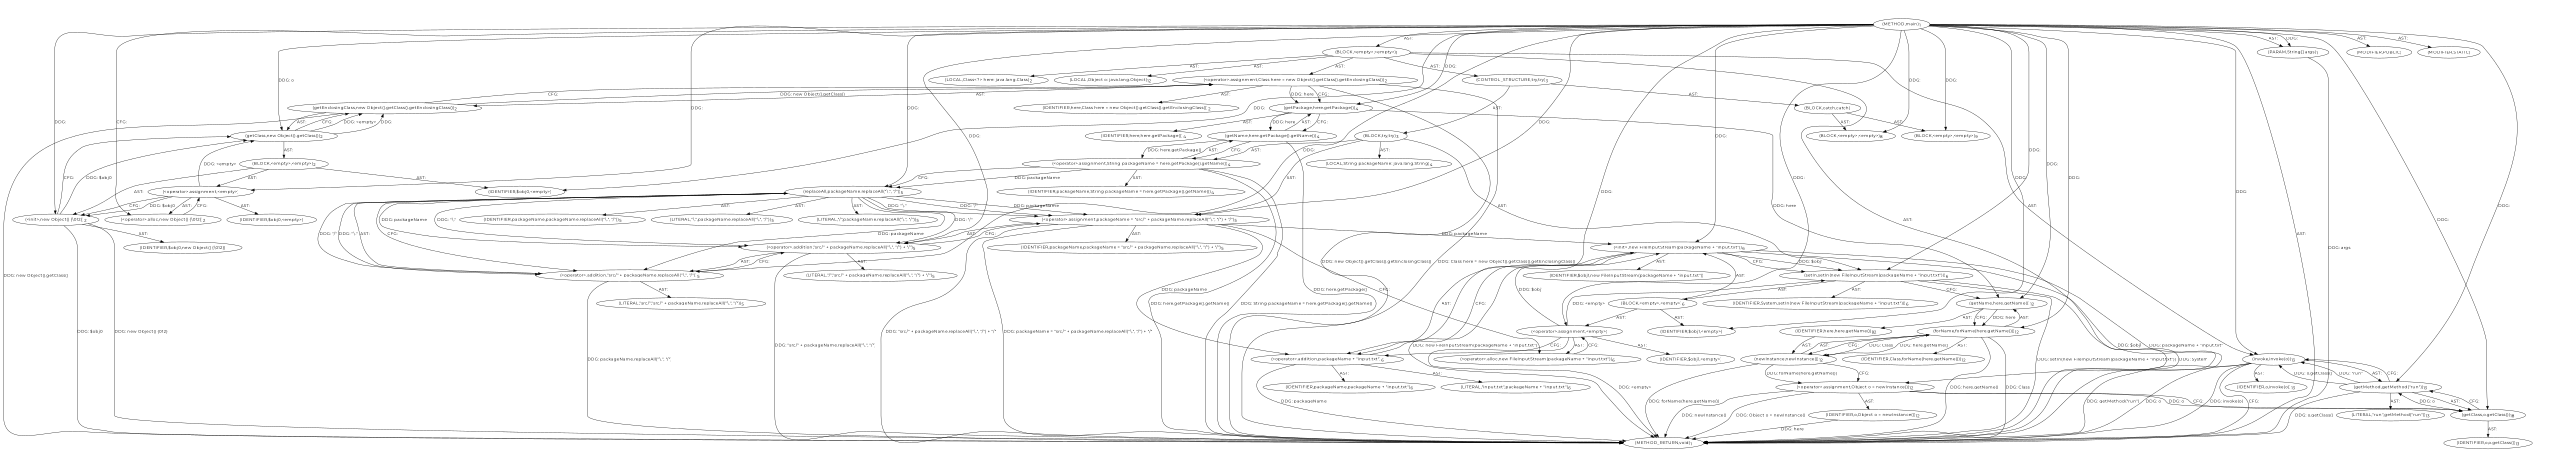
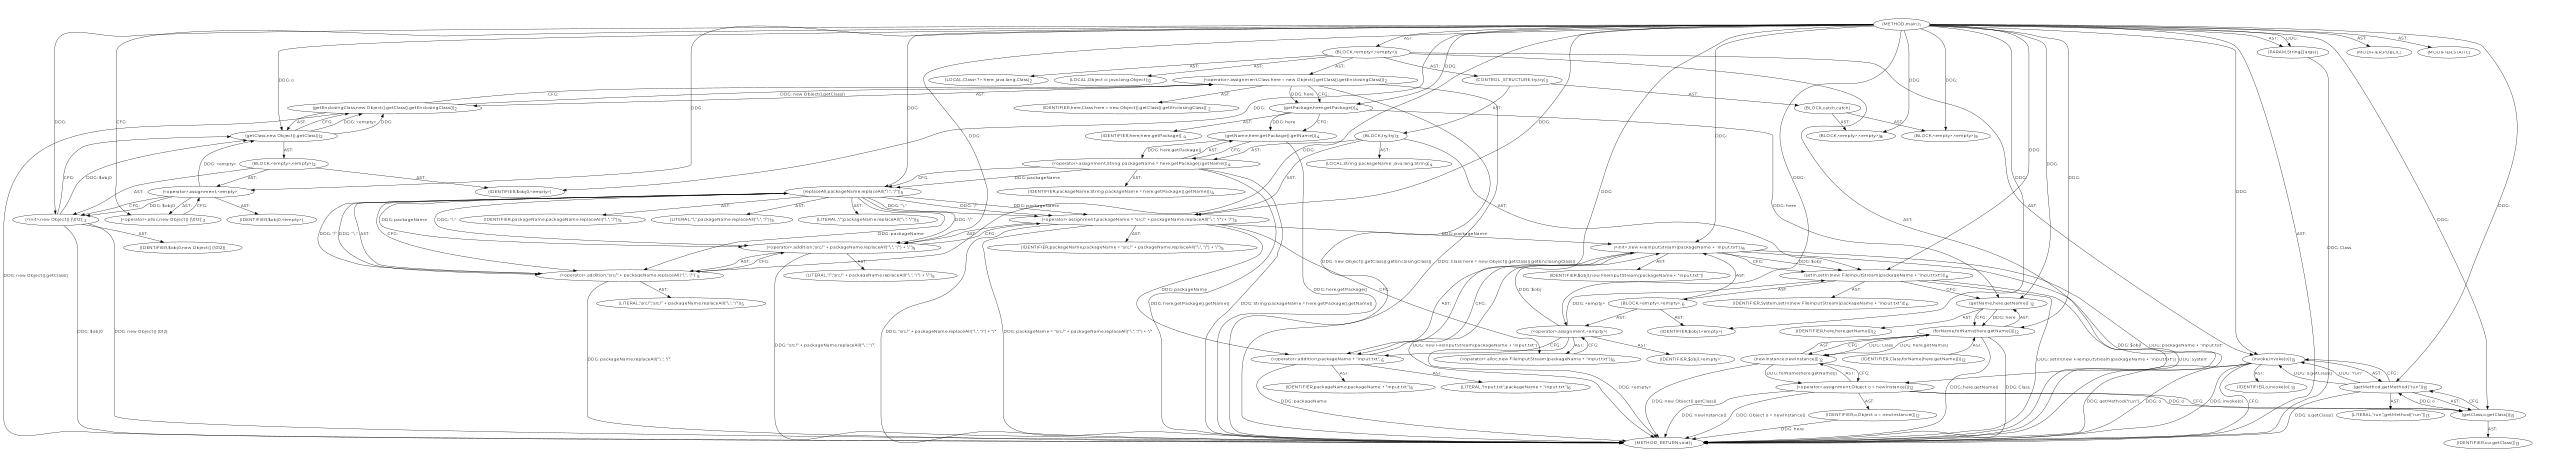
  digraph {
    fontname=Montserrat
    node [fontname=Montserrat]
    edge [fontname=Montserrat]
    n1 [label=<(METHOD,main)<SUB>1</SUB>>]
    n2 [label=<(PARAM,String[] args)<SUB>1</SUB>>]
    n3 [label=<(BLOCK,&lt;empty&gt;,&lt;empty&gt;)<SUB>1</SUB>>]
    n4 [label=<(getClass,new Object().getClass())<SUB>2</SUB>>]
    n5 [label=<(&lt;operator&gt;.assignment,&lt;empty&gt;)>]
    n6 [label=<(&lt;operator&gt;.alloc,new Object() {\012})<SUB>2</SUB>>]
    n7 [label=<(&lt;init&gt;,new Object() {\012})<SUB>2</SUB>>]
    n8 [label=<(IDENTIFIER,$obj0,&lt;empty&gt;)>]
    n9 [label=<(getPackage,here.getPackage())<SUB>4</SUB>>]
    n10 [label=<(&lt;operator&gt;.assignment,packageName = &quot;src/&quot; + packageName.replaceAll(&quot;\\.&quot;, &quot;/&quot;) + &quot;/&quot;)<SUB>5</SUB>>]
    n11 [label=<(&lt;operator&gt;.addition,&quot;src/&quot; + packageName.replaceAll(&quot;\\.&quot;, &quot;/&quot;) + &quot;/&quot;)<SUB>5</SUB>>]
    n12 [label=<(&lt;operator&gt;.addition,&quot;src/&quot; + packageName.replaceAll(&quot;\\.&quot;, &quot;/&quot;))<SUB>5</SUB>>]
    n13 [label=<(replaceAll,packageName.replaceAll(&quot;\\.&quot;, &quot;/&quot;))<SUB>5</SUB>>]
    n14 [label=<(setIn,setIn(new FileInputStream(packageName + &quot;input.txt&quot;)))<SUB>6</SUB>>]
    n15 [label=<(&lt;operator&gt;.assignment,&lt;empty&gt;)>]
    n16 [label=<(&lt;init&gt;,new FileInputStream(packageName + &quot;input.txt&quot;))<SUB>6</SUB>>]
    n17 [label=<(&lt;operator&gt;.addition,packageName + &quot;input.txt&quot;)<SUB>6</SUB>>]
    n18 [label=<(IDENTIFIER,$obj1,&lt;empty&gt;)>]
    n19 [label=<(BLOCK,&lt;empty&gt;,&lt;empty&gt;)<SUB>8</SUB>>]
    n20 [label=<(BLOCK,&lt;empty&gt;,&lt;empty&gt;)<SUB>9</SUB>>]
    n21 [label=<(forName,forName(here.getName()))<SUB>12</SUB>>]
    n22 [label=<(getName,here.getName())<SUB>12</SUB>>]
    n23 [label=<(invoke,invoke(o))<SUB>13</SUB>>]
    n24 [label=<(getMethod,getMethod(&quot;run&quot;))<SUB>13</SUB>>]
-   n25 [label=<(getClass,o.getClass())<SUB>18</SUB>>]
+   n25 [label=<(getClass,o.getClass())<SUB>13</SUB>>]
    n26 [label=<(MODIFIER,PUBLIC)>]
    n27 [label=<(MODIFIER,STATIC)>]
    n28 [label=<(METHOD_RETURN,void)<SUB>1</SUB>>]
    n29 [label=<(LOCAL,Class&lt;?&gt; here: java.lang.Class)<SUB>2</SUB>>]
    n30 [label=<(&lt;operator&gt;.assignment,Class here = new Object().getClass().getEnclosingClass())<SUB>2</SUB>>]
    n31 [label=<(CONTROL_STRUCTURE,try,try)<SUB>3</SUB>>]
    n32 [label=<(LOCAL,Object o: java.lang.Object)<SUB>12</SUB>>]
    n33 [label=<(&lt;operator&gt;.assignment,Object o = newInstance())<SUB>12</SUB>>]
    n34 [label=<(getEnclosingClass,new Object().getClass().getEnclosingClass())<SUB>2</SUB>>]
    n35 [label=<(BLOCK,&lt;empty&gt;,&lt;empty&gt;)<SUB>2</SUB>>]
    n36 [label=<(IDENTIFIER,$obj0,&lt;empty&gt;)>]
    n37 [label=<(IDENTIFIER,$obj0,new Object() {\012})>]
    n38 [label=<(getName,here.getPackage().getName())<SUB>4</SUB>>]
    n39 [label=<(IDENTIFIER,here,here.getPackage())<SUB>4</SUB>>]
    n40 [label=<(IDENTIFIER,packageName,packageName = &quot;src/&quot; + packageName.replaceAll(&quot;\\.&quot;, &quot;/&quot;) + &quot;/&quot;)<SUB>5</SUB>>]
    n41 [label=<(&lt;operator&gt;.alloc,new FileInputStream(packageName + &quot;input.txt&quot;))<SUB>6</SUB>>]
    n42 [label=<(LITERAL,&quot;/&quot;,&quot;src/&quot; + packageName.replaceAll(&quot;\\.&quot;, &quot;/&quot;) + &quot;/&quot;)<SUB>5</SUB>>]
    n43 [label=<(LITERAL,&quot;src/&quot;,&quot;src/&quot; + packageName.replaceAll(&quot;\\.&quot;, &quot;/&quot;))<SUB>5</SUB>>]
    n44 [label=<(IDENTIFIER,packageName,packageName.replaceAll(&quot;\\.&quot;, &quot;/&quot;))<SUB>5</SUB>>]
    n45 [label=<(LITERAL,&quot;\\.&quot;,packageName.replaceAll(&quot;\\.&quot;, &quot;/&quot;))<SUB>5</SUB>>]
    n46 [label=<(LITERAL,&quot;/&quot;,packageName.replaceAll(&quot;\\.&quot;, &quot;/&quot;))<SUB>5</SUB>>]
    n47 [label=<(IDENTIFIER,System,setIn(new FileInputStream(packageName + &quot;input.txt&quot;)))<SUB>6</SUB>>]
    n48 [label=<(BLOCK,&lt;empty&gt;,&lt;empty&gt;)<SUB>6</SUB>>]
    n49 [label=<(IDENTIFIER,$obj1,&lt;empty&gt;)>]
    n50 [label=<(IDENTIFIER,$obj1,new FileInputStream(packageName + &quot;input.txt&quot;))>]
    n51 [label=<(IDENTIFIER,packageName,packageName + &quot;input.txt&quot;)<SUB>6</SUB>>]
    n52 [label=<(LITERAL,&quot;input.txt&quot;,packageName + &quot;input.txt&quot;)<SUB>6</SUB>>]
    n53 [label=<(newInstance,newInstance())<SUB>12</SUB>>]
    n54 [label=<(IDENTIFIER,Class,forName(here.getName()))<SUB>12</SUB>>]
-   n55 [label=<(IDENTIFIER,here,here.getName())<SUB>82</SUB>>]
+   n55 [label=<(IDENTIFIER,here,here.getName())<SUB>12</SUB>>]
    n56 [label=<(IDENTIFIER,o,invoke(o))<SUB>13</SUB>>]
    n57 [label=<(LITERAL,&quot;run&quot;,getMethod(&quot;run&quot;))<SUB>13</SUB>>]
    n58 [label=<(IDENTIFIER,o,o.getClass())<SUB>13</SUB>>]
    n59 [label=<(IDENTIFIER,here,Class here = new Object().getClass().getEnclosingClass())<SUB>2</SUB>>]
    n60 [label=<(BLOCK,try,try)<SUB>3</SUB>>]
    n61 [label=<(BLOCK,catch,catch)>]
    n62 [label=<(IDENTIFIER,o,Object o = newInstance())<SUB>12</SUB>>]
    n63 [label=<(LOCAL,String packageName: java.lang.String)<SUB>4</SUB>>]
    n64 [label=<(&lt;operator&gt;.assignment,String packageName = here.getPackage().getName())<SUB>4</SUB>>]
    n65 [label=<(IDENTIFIER,packageName,String packageName = here.getPackage().getName())<SUB>4</SUB>>]
    n1 -> n2 [label="AST: "]
    n1 -> n2 [label="DDG: "]
    n1 -> n3 [label="AST: "]
    n1 -> n4 [label="DDG: o"]
    n1 -> n5 [label="DDG: "]
    n1 -> n6 [label="CFG: "]
    n1 -> n7 [label="DDG: "]
    n1 -> n8 [label="DDG: "]
    n1 -> n9 [label="DDG: "]
    n1 -> n10 [label="DDG: "]
    n1 -> n11 [label="DDG: "]
    n1 -> n12 [label="DDG: "]
    n1 -> n13 [label="DDG: "]
    n1 -> n14 [label="DDG: "]
    n1 -> n15 [label="DDG: "]
    n1 -> n16 [label="DDG: "]
    n1 -> n17 [label="DDG: "]
    n1 -> n18 [label="DDG: "]
    n1 -> n19 [label="DDG: "]
    n1 -> n20 [label="DDG: "]
    n1 -> n21 [label="DDG: "]
    n1 -> n22 [label="DDG: "]
    n1 -> n23 [label="DDG: "]
    n1 -> n24 [label="DDG: "]
    n1 -> n25 [label="DDG: "]
    n1 -> n26 [label="AST: "]
    n1 -> n27 [label="AST: "]
    n1 -> n28 [label="AST: "]
-   n2 -> n28 [label="DDG: args"]
+   n2 -> n28 [label="DDG: Class"]
    n3 -> n23 [label="AST: "]
    n3 -> n29 [label="AST: "]
    n3 -> n30 [label="AST: "]
    n3 -> n31 [label="AST: "]
    n3 -> n32 [label="AST: "]
    n3 -> n33 [label="AST: "]
    n4 -> n34 [label="CFG: "]
    n4 -> n34 [label="DDG: &lt;empty&gt;"]
    n4 -> n34 [label="DDG: "]
    n4 -> n35 [label="AST: "]
    n5 -> n4 [label="DDG: &lt;empty&gt;"]
    n5 -> n6 [label="AST: "]
    n5 -> n7 [label="CFG: "]
    n5 -> n7 [label="DDG: $obj0"]
    n5 -> n36 [label="AST: "]
    n6 -> n5 [label="CFG: "]
    n7 -> n4 [label="CFG: "]
    n7 -> n4 [label="DDG: $obj0"]
    n7 -> n28 [label="DDG: $obj0"]
    n7 -> n28 [label="DDG: new Object() {\012}"]
    n7 -> n37 [label="AST: "]
    n9 -> n22 [label="DDG: here"]
    n9 -> n38 [label="CFG: "]
    n9 -> n38 [label="DDG: here"]
    n9 -> n39 [label="AST: "]
    n10 -> n11 [label="AST: "]
    n10 -> n16 [label="DDG: packageName"]
    n10 -> n17 [label="DDG: packageName"]
    n10 -> n28 [label="DDG: &quot;src/&quot; + packageName.replaceAll(&quot;\\.&quot;, &quot;/&quot;) + &quot;/&quot;"]
    n10 -> n28 [label="DDG: packageName = &quot;src/&quot; + packageName.replaceAll(&quot;\\.&quot;, &quot;/&quot;) + &quot;/&quot;"]
    n10 -> n40 [label="AST: "]
    n10 -> n41 [label="CFG: "]
    n11 -> n10 [label="CFG: "]
    n11 -> n12 [label="AST: "]
    n11 -> n28 [label="DDG: &quot;src/&quot; + packageName.replaceAll(&quot;\\.&quot;, &quot;/&quot;)"]
    n11 -> n42 [label="AST: "]
    n12 -> n11 [label="CFG: "]
    n12 -> n13 [label="AST: "]
    n12 -> n28 [label="DDG: packageName.replaceAll(&quot;\\.&quot;, &quot;/&quot;)"]
    n12 -> n43 [label="AST: "]
    n13 -> n10 [label="DDG: packageName"]
    n13 -> n10 [label="DDG: &quot;\\.&quot;"]
    n13 -> n10 [label="DDG: &quot;/&quot;"]
    n13 -> n11 [label="DDG: packageName"]
    n13 -> n11 [label="DDG: &quot;\\.&quot;"]
    n13 -> n11 [label="DDG: &quot;/&quot;"]
    n13 -> n12 [label="CFG: "]
    n13 -> n12 [label="DDG: packageName"]
    n13 -> n12 [label="DDG: &quot;\\.&quot;"]
    n13 -> n12 [label="DDG: &quot;/&quot;"]
    n13 -> n44 [label="AST: "]
    n13 -> n45 [label="AST: "]
    n13 -> n46 [label="AST: "]
    n14 -> n22 [label="CFG: "]
    n14 -> n28 [label="DDG: setIn(new FileInputStream(packageName + &quot;input.txt&quot;))"]
    n14 -> n28 [label="DDG: System"]
    n14 -> n47 [label="AST: "]
    n14 -> n48 [label="AST: "]
    n15 -> n14 [label="DDG: &lt;empty&gt;"]
    n15 -> n16 [label="DDG: $obj1"]
    n15 -> n17 [label="CFG: "]
    n15 -> n28 [label="DDG: &lt;empty&gt;"]
    n15 -> n41 [label="AST: "]
    n15 -> n49 [label="AST: "]
    n16 -> n14 [label="CFG: "]
    n16 -> n14 [label="DDG: $obj1"]
    n16 -> n17 [label="AST: "]
    n16 -> n28 [label="DDG: $obj1"]
    n16 -> n28 [label="DDG: packageName + &quot;input.txt&quot;"]
    n16 -> n28 [label="DDG: new FileInputStream(packageName + &quot;input.txt&quot;)"]
    n16 -> n50 [label="AST: "]
    n17 -> n16 [label="CFG: "]
    n17 -> n28 [label="DDG: packageName"]
    n17 -> n51 [label="AST: "]
    n17 -> n52 [label="AST: "]
    n21 -> n22 [label="AST: "]
    n21 -> n28 [label="DDG: here.getName()"]
    n21 -> n28 [label="DDG: Class"]
    n21 -> n53 [label="CFG: "]
    n21 -> n53 [label="DDG: Class"]
    n21 -> n53 [label="DDG: here.getName()"]
-   n21 -> n54 [label="AST: "]
+   n54 -> n21 [label="AST: "]
    n22 -> n21 [label="CFG: "]
    n22 -> n21 [label="DDG: here"]
    n22 -> n55 [label="AST: "]
    n23 -> n24 [label="AST: "]
    n23 -> n28 [label="CFG: "]
    n23 -> n28 [label="DDG: getMethod(&quot;run&quot;)"]
    n23 -> n28 [label="DDG: o"]
    n23 -> n28 [label="DDG: invoke(o)"]
    n23 -> n56 [label="AST: "]
    n24 -> n23 [label="CFG: "]
    n24 -> n23 [label="DDG: o.getClass()"]
    n24 -> n23 [label="DDG: &quot;run&quot;"]
    n24 -> n25 [label="AST: "]
    n24 -> n28 [label="DDG: o.getClass()"]
    n24 -> n57 [label="AST: "]
    n25 -> n24 [label="CFG: "]
    n25 -> n24 [label="DDG: o"]
    n25 -> n58 [label="AST: "]
    n30 -> n9 [label="CFG: "]
    n30 -> n9 [label="DDG: here"]
    n30 -> n28 [label="DDG: new Object().getClass().getEnclosingClass()"]
    n30 -> n28 [label="DDG: Class here = new Object().getClass().getEnclosingClass()"]
    n30 -> n34 [label="AST: "]
    n30 -> n59 [label="AST: "]
    n31 -> n60 [label="AST: "]
    n31 -> n61 [label="AST: "]
    n33 -> n25 [label="CFG: "]
    n33 -> n25 [label="DDG: o"]
    n33 -> n28 [label="DDG: newInstance()"]
    n33 -> n28 [label="DDG: Object o = newInstance()"]
-   n55 -> n53 [label="AST: "]
+   n33 -> n53 [label="AST: "]
    n33 -> n62 [label="AST: "]
    n34 -> n4 [label="AST: "]
    n34 -> n28 [label="DDG: new Object().getClass()"]
    n34 -> n30 [label="CFG: "]
    n34 -> n30 [label="DDG: new Object().getClass()"]
    n35 -> n5 [label="AST: "]
    n35 -> n7 [label="AST: "]
    n35 -> n8 [label="AST: "]
-   n38 -> n9 [label="AST: "]
    n38 -> n28 [label="DDG: here.getPackage()"]
    n38 -> n64 [label="CFG: "]
    n38 -> n64 [label="DDG: here.getPackage()"]
    n41 -> n15 [label="CFG: "]
    n48 -> n15 [label="AST: "]
    n48 -> n16 [label="AST: "]
    n48 -> n18 [label="AST: "]
    n53 -> n21 [label="AST: "]
-   n53 -> n28 [label="DDG: forName(here.getName())"]
+   n53 -> n28 [label="DDG: new Object().getClass()"]
    n53 -> n33 [label="CFG: "]
    n53 -> n33 [label="DDG: forName(here.getName())"]
    n60 -> n10 [label="AST: "]
    n60 -> n14 [label="AST: "]
    n60 -> n63 [label="AST: "]
    n60 -> n64 [label="AST: "]
    n61 -> n19 [label="AST: "]
    n61 -> n20 [label="AST: "]
    n62 -> n28 [label="DDG: here"]
    n64 -> n13 [label="CFG: "]
    n64 -> n13 [label="DDG: packageName"]
    n64 -> n28 [label="DDG: here.getPackage().getName()"]
    n64 -> n28 [label="DDG: String packageName = here.getPackage().getName()"]
    n64 -> n38 [label="AST: "]
    n64 -> n65 [label="AST: "]
  }
